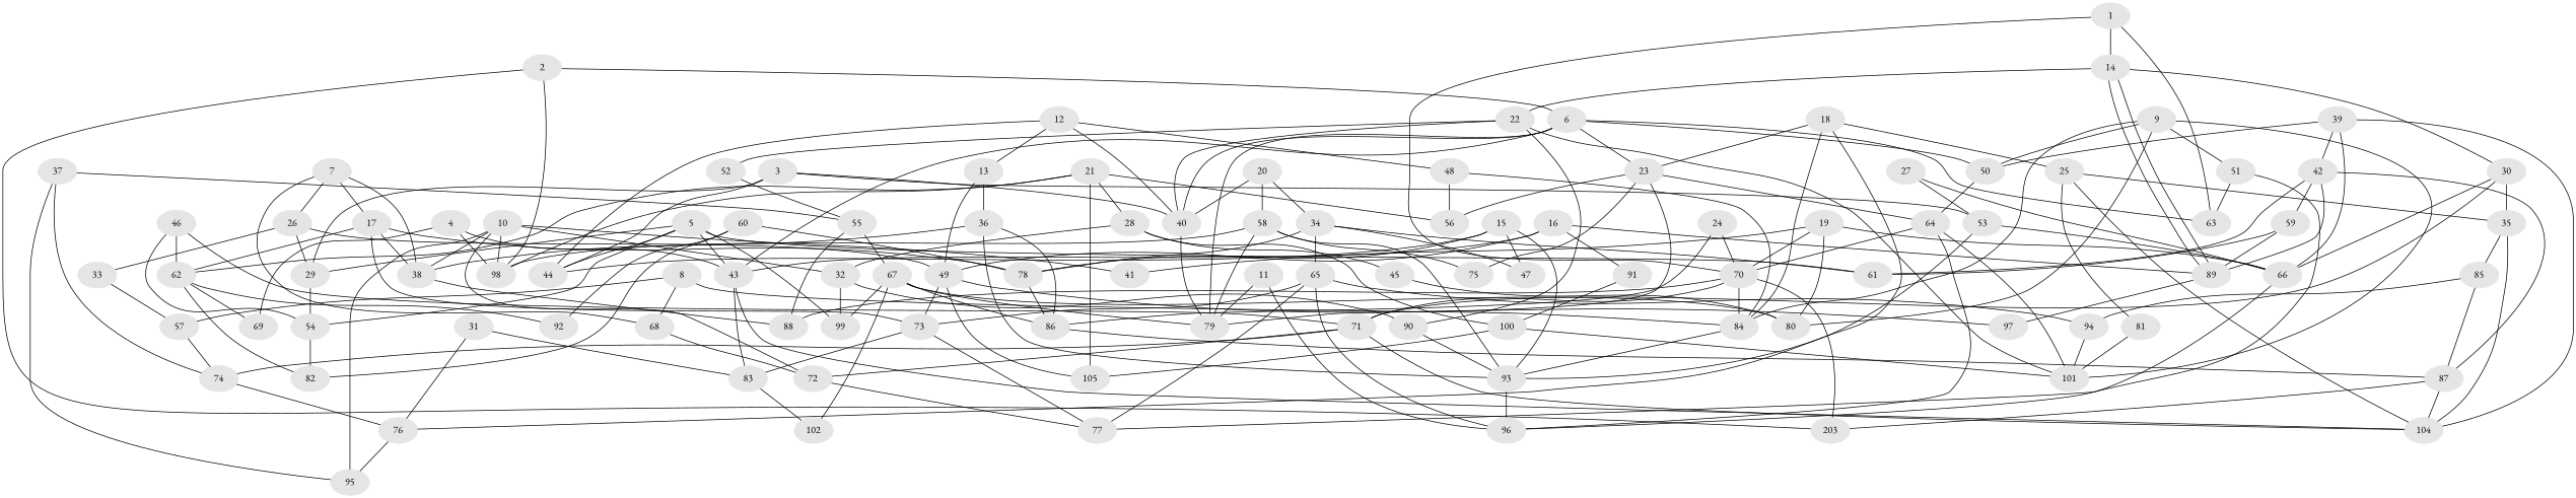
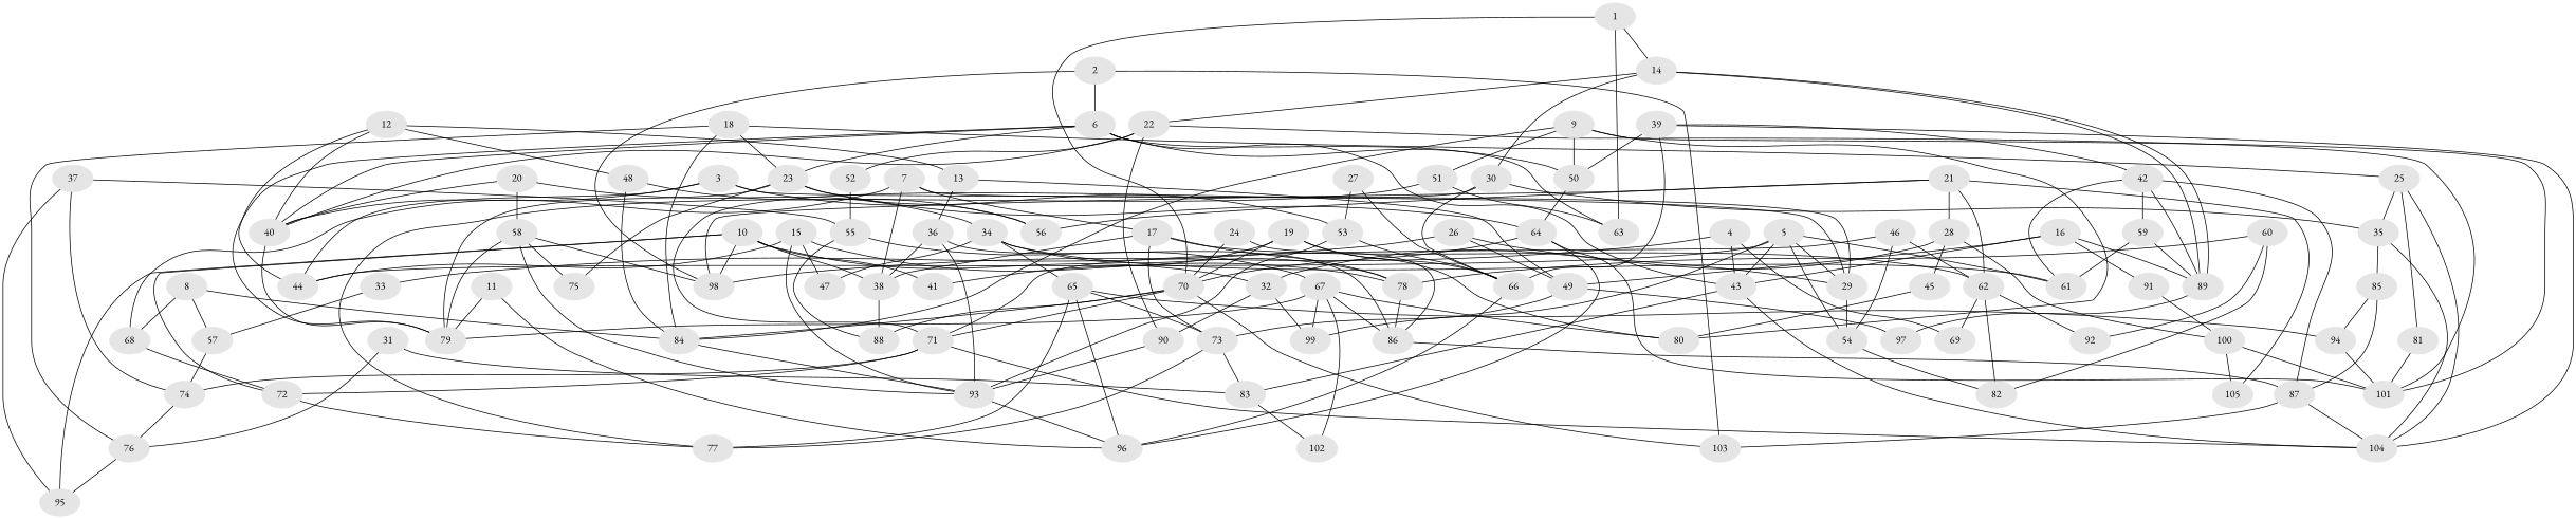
  graph {
    fontname="EB Garamond"
    node [color=gray90 fontname="EB Garamond" style=filled]
    edge [fontname="EB Garamond"]
    1
    14
    63
    70
    22
    30
    89
-   103 [label=203]
+   103
    84
    71
    88
    2
    6
    98
    40
    43
    23
    50
    79
    3
    29
    44
    53
    54
    93
    66
    4
    69
    104
    83
    5
    61
    99
    82
    56
    64
    75
    7
    17
    26
    38
    68
    78
    62
    73
    49
    33
    72
    8
    57
    74
    9
    51
    80
    101
    77
    10
    32
    41
    95
    90
    11
    96
    12
    13
    48
    36
    86
    105
    97
    52
    35
    15
    47
    16
    91
    100
    92
    18
    25
    76
    81
    19
    20
    34
    58
    65
    21
    28
    45
    55
    24
    87
    85
    27
    31
    102
    94
    37
    67
    39
    42
    59
    46
    60
    1 -- 14
    1 -- 63
    1 -- 70
    14 -- 22
    14 -- 30
    14 -- 89
    14 -- 89
    70 -- 103
    70 -- 84
    70 -- 71
    70 -- 88
    22 -- 40
    22 -- 101
    22 -- 90
    22 -- 52
    30 -- 71
    30 -- 66
    30 -- 35
    89 -- 97
    84 -- 93
    71 -- 104
    71 -- 72
    71 -- 74
    2 -- 103
    2 -- 6
    2 -- 98
    6 -- 63
    6 -- 40
    6 -- 43
    6 -- 23
    6 -- 50
    6 -- 79
    40 -- 79
    43 -- 104
    43 -- 83
    23 -- 79
    23 -- 56
    23 -- 64
    23 -- 75
    50 -- 64
    3 -- 40
    3 -- 29
    3 -- 44
    3 -- 53
    29 -- 54
    53 -- 93
    53 -- 66
    54 -- 82
    93 -- 96
    66 -- 96
    4 -- 98
    4 -- 43
    4 -- 69
    83 -- 102
    5 -- 43
    5 -- 29
    5 -- 44
    5 -- 54
    5 -- 61
    5 -- 99
    64 -- 70
    64 -- 101
    64 -- 96
    7 -- 17
-   7 -- 26
+   7 -- 29
    7 -- 38
    7 -- 68
    17 -- 38
    17 -- 78
    17 -- 62
    17 -- 73
    26 -- 29
    26 -- 49
    26 -- 33
    38 -- 88
    68 -- 72
    78 -- 86
    62 -- 69
    62 -- 82
    62 -- 92
    73 -- 83
    73 -- 77
    49 -- 73
-   49 -- 105
    49 -- 97
    33 -- 57
    72 -- 77
    8 -- 84
    8 -- 68
    8 -- 57
    57 -- 74
    74 -- 76
    9 -- 84
    9 -- 50
    9 -- 51
    9 -- 80
    9 -- 101
    51 -- 63
    51 -- 77
    10 -- 98
    10 -- 38
    10 -- 72
    10 -- 32
    10 -- 41
    10 -- 95
    32 -- 99
    32 -- 90
    90 -- 93
    11 -- 79
    11 -- 96
    12 -- 40
    12 -- 44
    12 -- 13
    12 -- 48
    13 -- 49
    13 -- 36
    48 -- 84
    48 -- 56
    36 -- 93
    36 -- 38
    36 -- 86
    86 -- 87
    52 -- 55
    35 -- 104
    35 -- 85
    15 -- 44
    15 -- 93
    15 -- 78
    15 -- 47
    16 -- 89
    16 -- 43
    16 -- 49
    16 -- 91
    91 -- 100
    100 -- 101
    100 -- 105
    18 -- 84
    18 -- 23
    18 -- 25
    18 -- 76
    25 -- 104
    25 -- 35
    25 -- 81
    76 -- 95
    81 -- 101
    19 -- 70
    19 -- 66
    19 -- 80
    19 -- 41
    20 -- 40
    20 -- 34
    20 -- 58
    34 -- 61
    34 -- 78
    34 -- 47
    34 -- 65
    58 -- 98
    58 -- 79
    58 -- 93
    58 -- 75
    65 -- 73
    65 -- 77
    65 -- 96
    65 -- 94
    21 -- 98
    21 -- 56
    21 -- 62
    21 -- 105
    21 -- 28
    28 -- 32
    28 -- 100
    28 -- 45
    45 -- 80
    55 -- 88
    55 -- 67
    24 -- 70
    24 -- 86
    87 -- 103
    87 -- 104
    85 -- 87
    85 -- 94
    27 -- 53
    27 -- 66
    31 -- 83
    31 -- 76
    94 -- 101
    37 -- 74
    37 -- 95
    37 -- 55
    67 -- 79
    67 -- 99
    67 -- 80
    67 -- 86
    67 -- 102
    39 -- 50
    39 -- 66
    39 -- 104
    39 -- 42
    42 -- 89
    42 -- 61
    42 -- 87
    42 -- 59
    59 -- 89
    59 -- 61
    46 -- 71
    46 -- 54
    46 -- 62
    60 -- 82
    60 -- 78
    60 -- 92
  }
